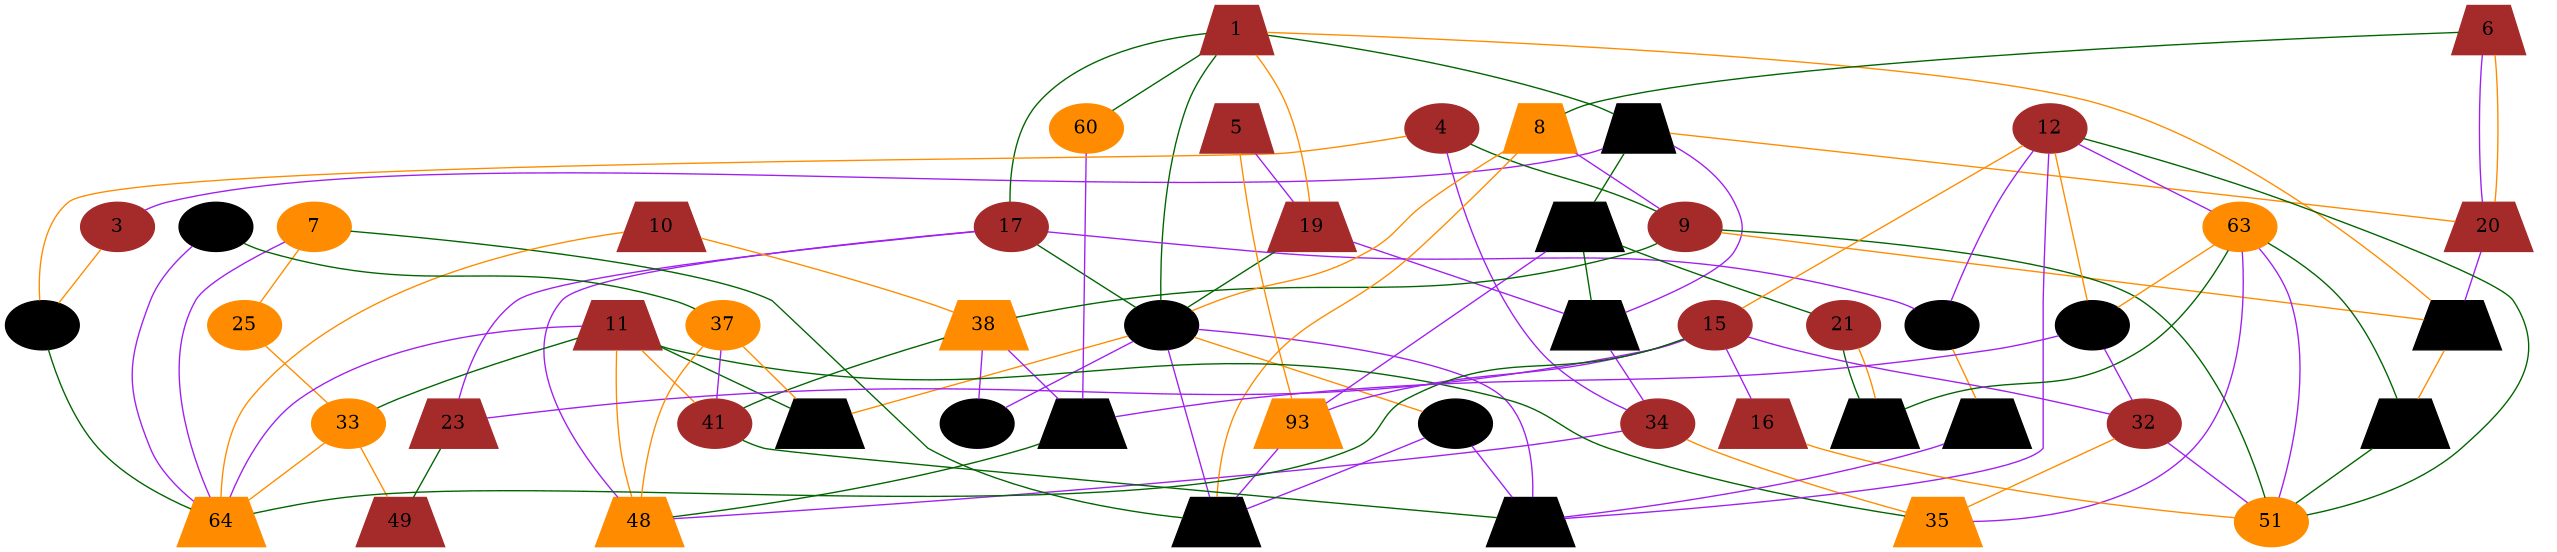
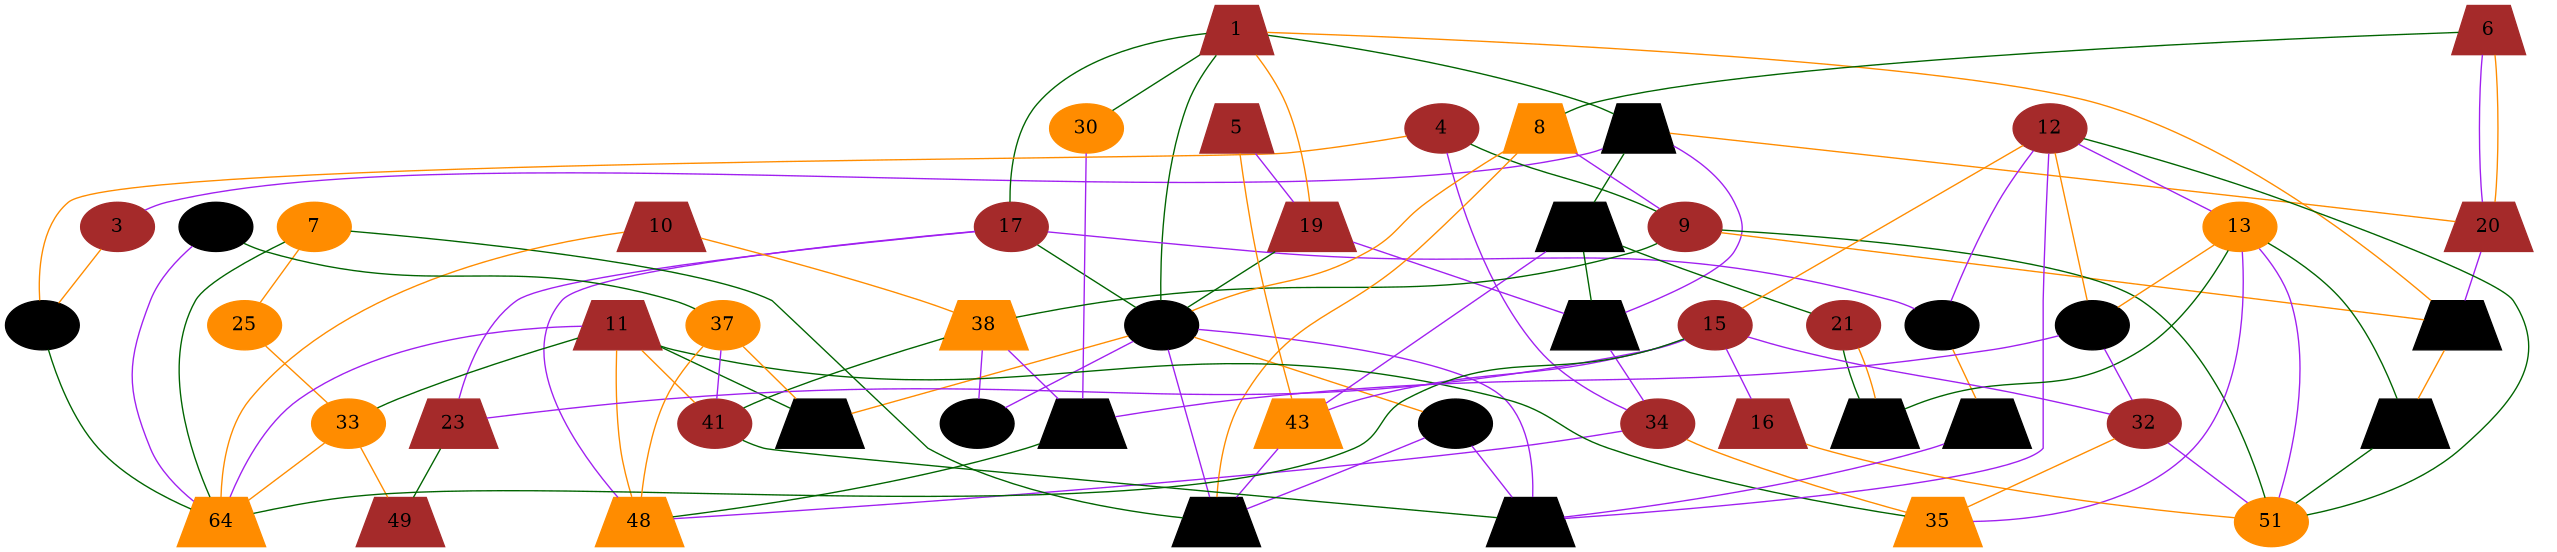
  graph {
    node [color=brown shape=trapezium style=filled]
    edge [color=purple]
    2 [color=black]
    1
    17 [shape=ellipse]
    19
    26 [color=black]
    29 [color=black shape=ellipse]
-   30 [color=darkorange shape=ellipse label=60]
+   30 [color=darkorange shape=ellipse]
    3 [shape=ellipse]
    14 [color=black]
    20
    27 [color=black]
    48 [color=darkorange]
    22 [color=black shape=ellipse]
    23
    47 [color=black]
    50 [color=black]
    52 [color=black]
    46 [color=black]
    36 [color=black shape=ellipse]
    42 [color=black shape=ellipse]
    40 [color=black]
    24 [color=black shape=ellipse]
-   43 [color=darkorange label=93]
+   43 [color=darkorange]
    21 [shape=ellipse]
    34 [shape=ellipse]
    n26 [color=darkorange label=64]
    4 [shape=ellipse]
    9 [shape=ellipse]
    38 [color=darkorange]
    51 [color=darkorange shape=ellipse]
    35 [color=darkorange]
    5
    6
    8 [color=darkorange]
    7 [color=darkorange shape=ellipse]
    25 [color=darkorange shape=ellipse]
    33 [color=darkorange shape=ellipse]
    49
    41 [shape=ellipse]
    10
    11
    12 [shape=ellipse]
-   13 [color=darkorange shape=ellipse label=63]
+   13 [color=darkorange shape=ellipse]
    15 [shape=ellipse]
    18 [color=black shape=ellipse]
    45 [color=black]
    16
    32 [shape=ellipse]
    28 [color=black]
    31 [color=black shape=ellipse]
    37 [color=darkorange shape=ellipse]
    2 -- 3
    2 -- 14 [color=darkgreen]
    2 -- 20 [color=darkorange]
    2 -- 27
    1 -- 2 [color=darkgreen]
    1 -- 17 [color=darkgreen]
    1 -- 19 [color=darkorange]
    1 -- 26 [color=darkorange]
    1 -- 29 [color=darkgreen]
    1 -- 30 [color=darkgreen]
    17 -- 29 [color=darkgreen]
    17 -- 48
    17 -- 22
    17 -- 23
    19 -- 29 [color=darkgreen]
    19 -- 27
    26 -- 47 [color=darkorange]
    29 -- 50
    29 -- 52 [color=darkorange]
    29 -- 46
    29 -- 36 [color=darkorange]
    29 -- 42
    30 -- 40
    3 -- 24 [color=darkorange]
    14 -- 27 [color=darkgreen]
    14 -- 43
    14 -- 21 [color=darkgreen]
    20 -- 26
    27 -- 34
    22 -- 28 [color=darkorange]
    23 -- 49 [color=darkgreen]
    47 -- 51 [color=darkgreen]
    36 -- 50
    36 -- 46
    40 -- 48 [color=darkgreen]
    24 -- n26 [color=darkgreen]
    43 -- 50
    21 -- 45 [color=darkgreen]
    21 -- 45 [color=darkorange]
    34 -- 48
    34 -- 35 [color=darkorange]
    4 -- 24 [color=darkorange]
    4 -- 34
    4 -- 9 [color=darkgreen]
    9 -- 26 [color=darkorange]
    9 -- 38 [color=darkgreen]
    9 -- 51 [color=darkgreen]
    38 -- 42
    38 -- 40
    38 -- 41 [color=darkgreen]
    5 -- 19
    5 -- 43 [color=darkorange]
    6 -- 20
    6 -- 20 [color=darkorange]
    6 -- 8 [color=darkgreen]
    8 -- 29 [color=darkorange]
    8 -- 50 [color=darkorange]
    8 -- 9
    7 -- 50 [color=darkgreen]
-   7 -- n26
+   7 -- n26 [color=darkgreen]
    7 -- 25 [color=darkorange]
    25 -- 33 [color=darkorange]
    33 -- n26 [color=darkorange]
    33 -- 49 [color=darkorange]
    41 -- 46 [color=darkgreen]
    10 -- n26 [color=darkorange]
    10 -- 38 [color=darkorange]
    11 -- 48 [color=darkorange]
    11 -- 52 [color=darkgreen]
    11 -- n26
    11 -- 35 [color=darkgreen]
    11 -- 33 [color=darkgreen]
    11 -- 41 [color=darkorange]
    12 -- 22
    12 -- 46
    12 -- 51 [color=darkgreen]
    12 -- 13
    12 -- 15 [color=darkorange]
    12 -- 18 [color=darkorange]
    13 -- 47 [color=darkgreen]
    13 -- 51
    13 -- 35
    13 -- 18 [color=darkorange]
    13 -- 45 [color=darkgreen]
    15 -- 23
    15 -- 43
    15 -- n26 [color=darkgreen]
    15 -- 16
    15 -- 32
    18 -- 40
    18 -- 32
    16 -- 51 [color=darkorange]
    32 -- 51
    32 -- 35 [color=darkorange]
    28 -- 46
    31 -- n26
    31 -- 37 [color=darkgreen]
    37 -- 48 [color=darkorange]
    37 -- 52 [color=darkorange]
    37 -- 41
  }
